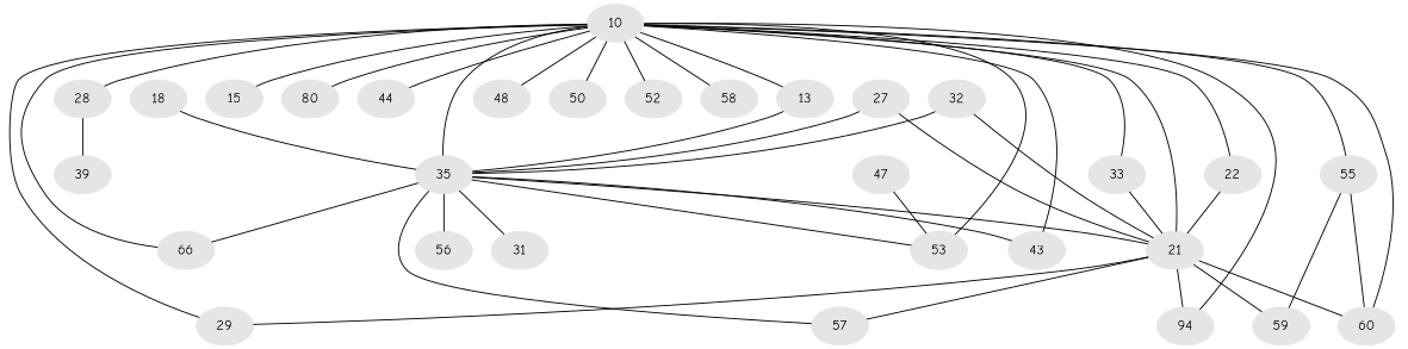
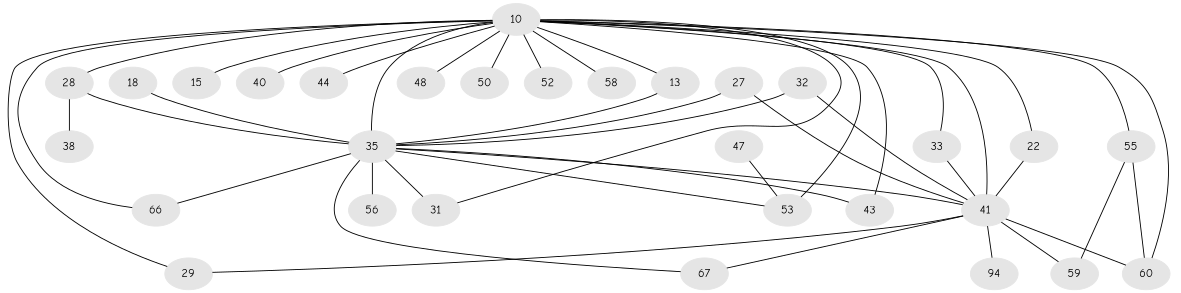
  graph {
    fontname="Comic Neue"
    node [color=gray90 fontname="Comic Neue" style=filled]
    edge [fontname="Comic Neue"]
    10 [super="+1+5"]
    13
    15
    22
    28
    35 [super="+30+14"]
-   40 [label=80]
-   41 [super="+23+26+39" label=21]
+   40
+   41 [super="+23+26+39"]
    43
    44
    n11 [label=66]
    48
    n13 [label=29]
    n14 [label=50]
    52
    53 [super="+45+31+34"]
    n17 [label=94]
    55 [super="+50"]
    58 [super="+37"]
    60 [super="+36+42"]
    33
    18
-   38 [label=39]
+   38
    56
-   57
+   57 [label=67]
    n26 [label=31]
    59 [super="+12"]
    27
    32 [super="+24"]
    47
    10 -- 13
    10 -- 15 [weight=2]
    10 -- 22
    10 -- 28
    10 -- 35 [weight=19]
    10 -- 40 [weight=2]
    10 -- 41 [weight=11]
    10 -- 43
    10 -- 44 [weight=2]
    10 -- n11
    10 -- 48 [weight=2]
    10 -- n13
    10 -- n14 [weight=2]
    10 -- 52 [weight=2]
    10 -- 53 [weight=5]
-   10 -- n17
+   10 -- n26
    10 -- 55 [weight=2]
    10 -- 58 [weight=3]
    10 -- 60 [weight=3]
    10 -- 33
    13 -- 35
    22 -- 41
+   28 -- 35
    28 -- 38
    35 -- 41 [weight=9]
    35 -- 43
    35 -- n11
    35 -- 53 [weight=2]
    35 -- 56 [weight=2]
    35 -- 57
    35 -- n26 [weight=2]
    41 -- n13
    41 -- n17
    41 -- 60 [weight=3]
    41 -- 57
    41 -- 59
    55 -- 60
    55 -- 59
    33 -- 41 [weight=2]
    18 -- 35
    27 -- 35
    27 -- 41
    32 -- 35
    32 -- 41
    47 -- 53 [weight=2]
  }
